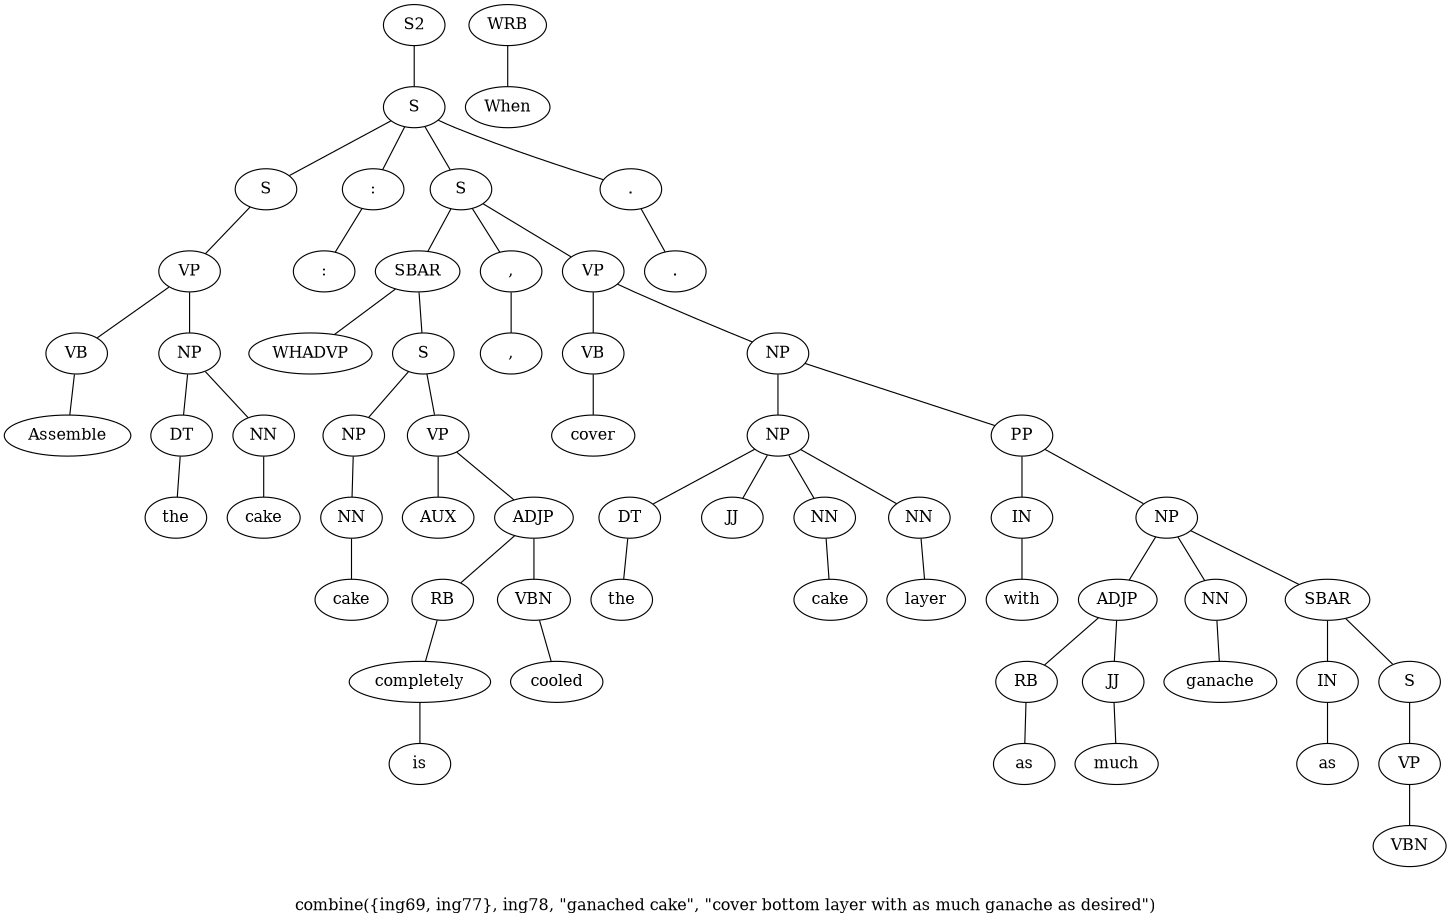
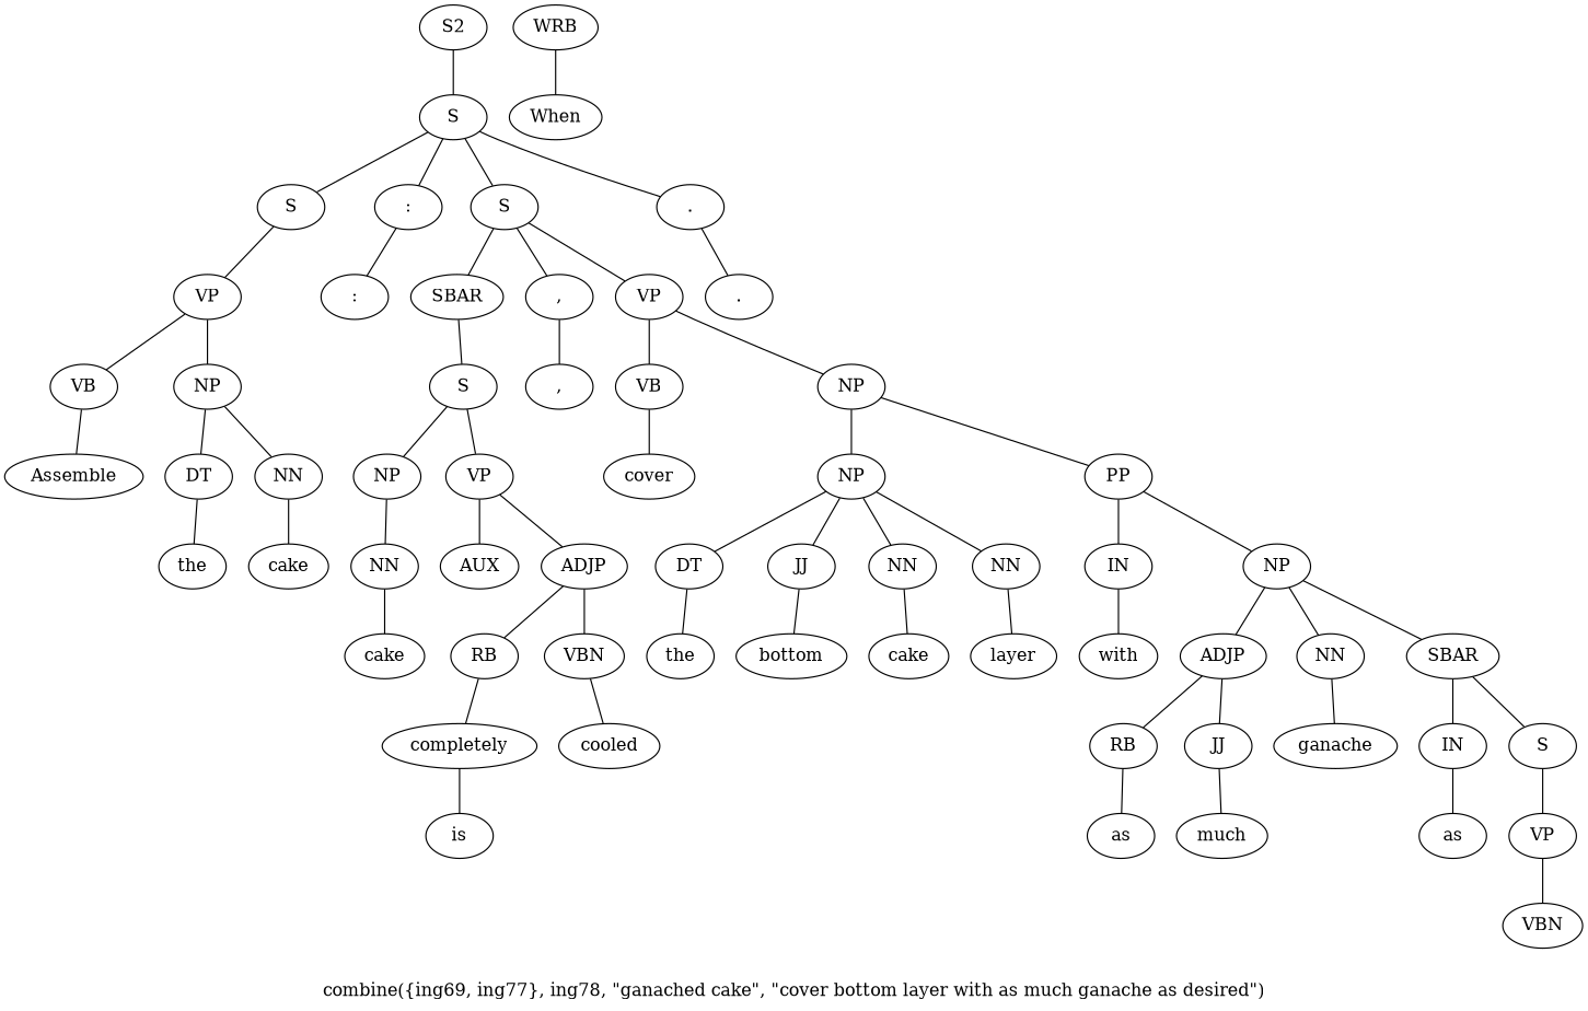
  graph {
    fontname="DejaVu Serif"
    label="combine({ing69, ing77}, ing78, \"ganached cake\", \"cover bottom layer with as much ganache as desired\")"
    node [fontname="DejaVu Serif"]
    edge [fontname="DejaVu Serif"]
    n1 [label=S2]
    n2 [label=S]
    n3 [label=S]
    n4 [label=":"]
    n5 [label=S]
    n6 [label="."]
    n7 [label=VP]
    n8 [label=":"]
    n9 [label=SBAR]
    n10 [label=","]
    n11 [label=VP]
    n12 [label="."]
    n13 [label=VB]
    n14 [label=NP]
    n15 [label=Assemble]
    n16 [label=DT]
    n17 [label=NN]
    n18 [label=the]
    n19 [label=cake]
-   n20 [label=WHADVP]
    n21 [label=S]
    n22 [label=","]
    n23 [label=VB]
    n24 [label=NP]
    n25 [label=NP]
    n26 [label=VP]
    n27 [label=WRB]
    n28 [label=When]
    n29 [label=NN]
    n30 [label=AUX]
    n31 [label=ADJP]
    n32 [label=cake]
    n33 [label=RB]
    n34 [label=VBN]
    n35 [label=is]
    n36 [label=completely]
    n37 [label=cooled]
    n38 [label=cover]
    n39 [label=NP]
    n40 [label=PP]
    n41 [label=DT]
    n42 [label=JJ]
    n43 [label=NN]
    n44 [label=NN]
    n45 [label=IN]
    n46 [label=NP]
    n47 [label=the]
+   n48 [label=bottom]
    n49 [label=cake]
    n50 [label=layer]
    n51 [label=with]
    n52 [label=ADJP]
    n53 [label=NN]
    n54 [label=SBAR]
    n55 [label=RB]
    n56 [label=JJ]
    n57 [label=ganache]
    n58 [label=IN]
    n59 [label=S]
    n60 [label=as]
    n61 [label=much]
    n62 [label=as]
    n63 [label=VP]
    n64 [label=VBN]
    n1 -- n2
    n2 -- n3
    n2 -- n4
    n2 -- n5
    n2 -- n6
    n3 -- n7
    n4 -- n8
    n5 -- n9
    n5 -- n10
    n5 -- n11
    n6 -- n12
    n7 -- n13
    n7 -- n14
-   n9 -- n20
    n9 -- n21
    n10 -- n22
    n11 -- n23
    n11 -- n24
    n13 -- n15
    n14 -- n16
    n14 -- n17
    n16 -- n18
    n17 -- n19
    n21 -- n25
    n21 -- n26
    n23 -- n38
    n24 -- n39
    n24 -- n40
    n25 -- n29
    n26 -- n30
    n26 -- n31
    n27 -- n28
    n29 -- n32
    n31 -- n33
    n31 -- n34
    n33 -- n36
    n34 -- n37
    n36 -- n35
    n39 -- n41
    n39 -- n42
    n39 -- n43
    n39 -- n44
    n40 -- n45
    n40 -- n46
    n41 -- n47
+   n42 -- n48
    n43 -- n49
    n44 -- n50
    n45 -- n51
    n46 -- n52
    n46 -- n53
    n46 -- n54
    n52 -- n55
    n52 -- n56
    n53 -- n57
    n54 -- n58
    n54 -- n59
    n55 -- n60
    n56 -- n61
    n58 -- n62
    n59 -- n63
    n63 -- n64
  }
